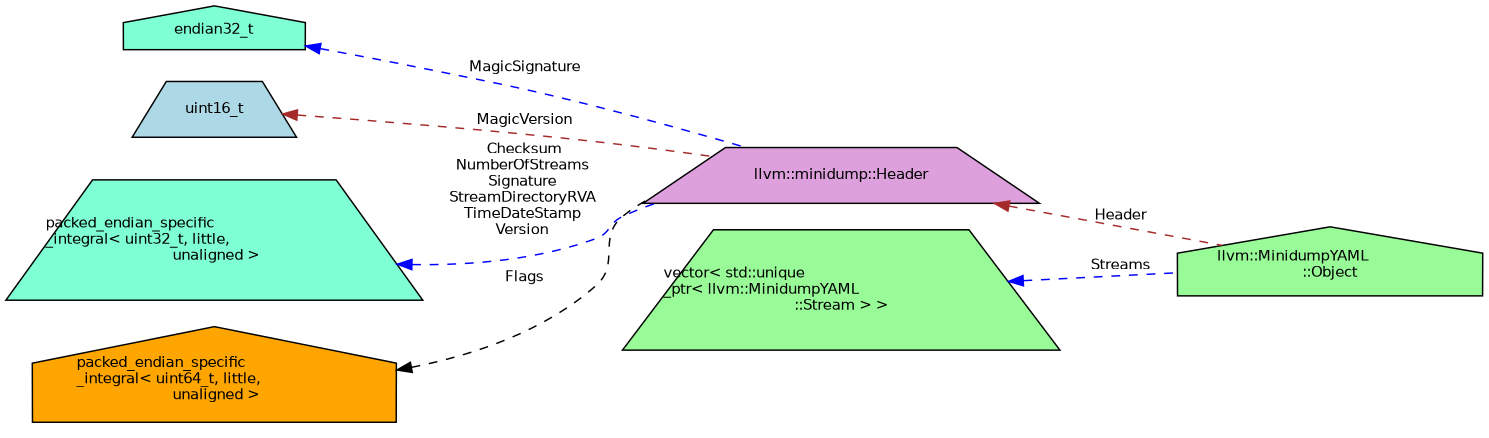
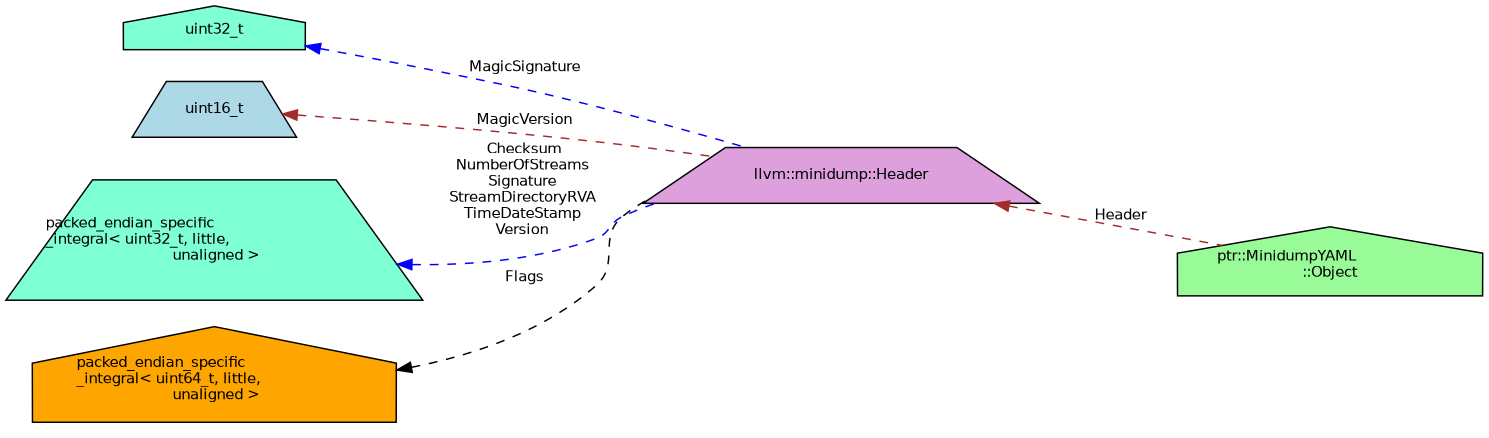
  digraph {
    rankdir=LR
    node [color=black fillcolor=palegreen fontname=Helvetica fontsize=10 shape=trapezium style=filled]
    edge [color=blue dir=back fontname=Helvetica fontsize=10 labelfontname=Helvetica labelfontsize=10 style=dashed]
-   n1 [fontcolor=black height=0.2 label="llvm::MinidumpYAML\l::Object" shape=house width=0.4]
+   n1 [fontcolor=black height=0.2 label="ptr::MinidumpYAML\l::Object" shape=house width=0.4]
    n2 [fillcolor=plum height=0.2 label="llvm::minidump::Header" width=0.4]
-   n3 [fillcolor=aquamarine height=0.2 label=endian32_t shape=house width=0.4]
+   n3 [fillcolor=aquamarine height=0.2 label=uint32_t shape=house width=0.4]
    n4 [fillcolor=lightblue height=0.2 label=uint16_t width=0.4]
    n5 [fillcolor=aquamarine height=0.2 label="packed_endian_specific\l_integral\< uint32_t, little,\l unaligned \>" width=0.4]
    n6 [fillcolor=orange height=0.2 label="packed_endian_specific\l_integral\< uint64_t, little,\l unaligned \>" shape=house width=0.4]
-   n7 [height=0.2 label="vector\< std::unique\l_ptr\< llvm::MinidumpYAML\l::Stream \> \>" width=0.4]
    n2 -> n1 [color=brown label=" Header"]
    n3 -> n2 [label=" MagicSignature"]
    n4 -> n2 [color=brown label=" MagicVersion"]
    n5 -> n2 [label=" Checksum\nNumberOfStreams\nSignature\nStreamDirectoryRVA\nTimeDateStamp\nVersion"]
    n6 -> n2 [color=black label=" Flags"]
-   n7 -> n1 [label=" Streams"]
  }
